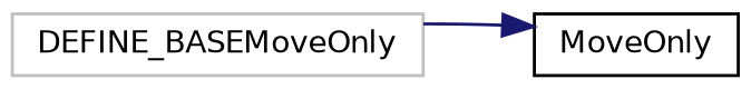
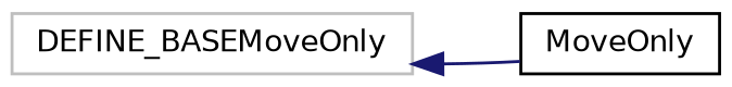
  digraph {
    rankdir=LR
    node [fillcolor=white fontname=Helvetica fontsize=10 shape=record style=filled]
    n1 [color=grey75 height=0.2 label=DEFINE_BASEMoveOnly width=0.4]
    n2 [color=black height=0.2 label=MoveOnly width=0.4]
-   n2 -> n1 [color=midnightblue dir=back fontname=Helvetica fontsize=10 labelfontname=Helvetica labelfontsize=10 style=solid]
+   n1 -> n2 [color=midnightblue dir=back fontname=Helvetica fontsize=10 labelfontname=Helvetica labelfontsize=10 style=solid]
  }
